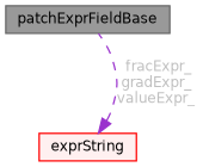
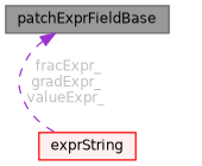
  digraph {
    node [fontname=Helvetica fontsize=10 shape=box style=filled]
    n1 [color=gray40 fillcolor=grey60 fontcolor=black height=0.2 label=patchExprFieldBase width=0.4]
    n2 [color=red fillcolor="#FFF0F0" height=0.2 label=exprString width=0.4]
-   n2 -> n1 [color=darkorchid3 dir=back fontcolor=grey fontname=Helvetica fontsize=10 label=" fracExpr_\ngradExpr_\nvalueExpr_" labelfontname=Helvetica labelfontsize=10 style=dashed]
+   n1 -> n2 [color=darkorchid3 dir=back fontcolor=grey fontname=Helvetica fontsize=10 label=" fracExpr_\ngradExpr_\nvalueExpr_" labelfontname=Helvetica labelfontsize=10 style=dashed]
  }
